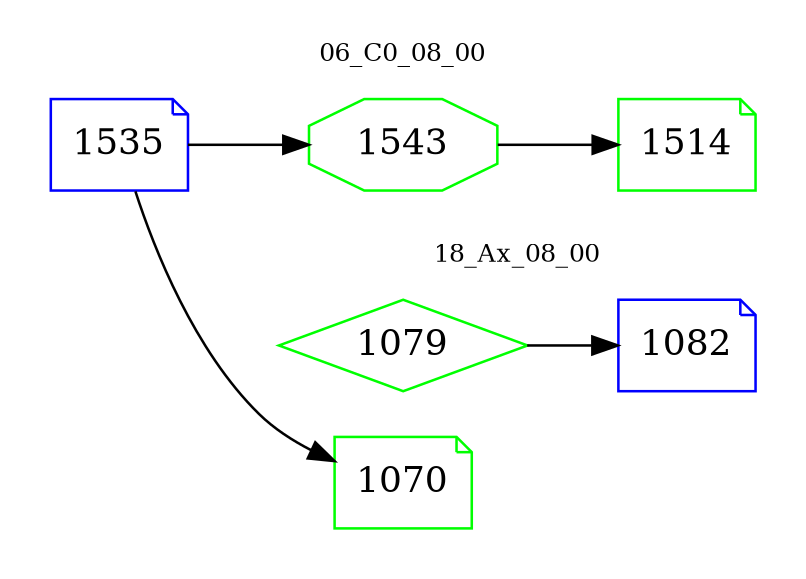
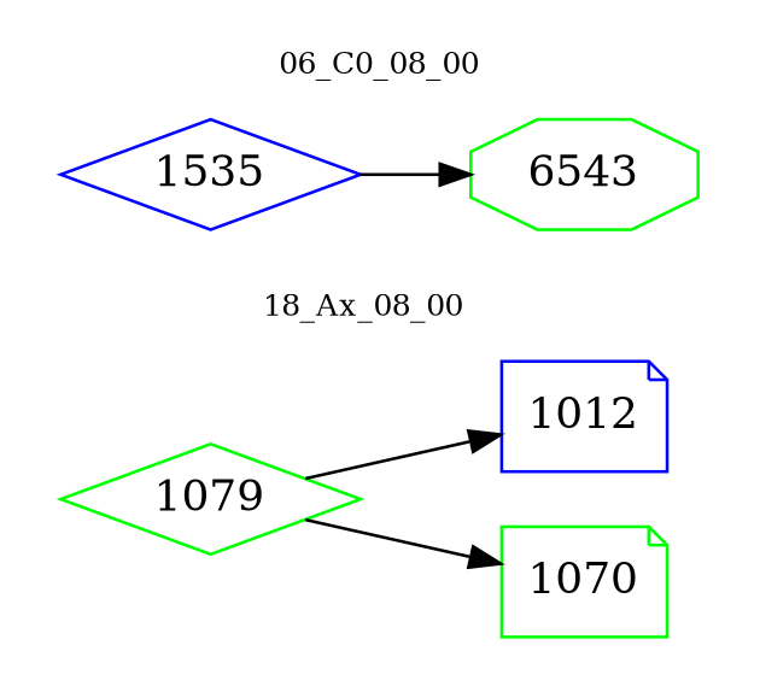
  digraph {
    rankdir=LR
    node [color=green shape=note]
    edge [color=black]
    n1 [label=1079 shape=diamond]
    n2 [label=1070]
-   n3 [color=blue label=1082]
-   n4 [label=1543 shape=octagon]
-   n5 [label=1514]
-   n6 [color=blue label=1535]
+   n3 [color=blue label=1012]
+   n4 [label=6543 shape=octagon]
+   n6 [color=blue label=1535 shape=diamond]
    subgraph cluster_1 {
      color=white
      fontsize=10
      label="18_Ax_08_00"
      n1
      n2
      n3
    }
    subgraph cluster_2 {
      color=white
      fontsize=10
      label="06_C0_08_00"
      n4
-     n5
      n6
    }
-   n6 -> n2
+   n1 -> n2
    n1 -> n3
-   n4 -> n5
    n6 -> n4
  }
